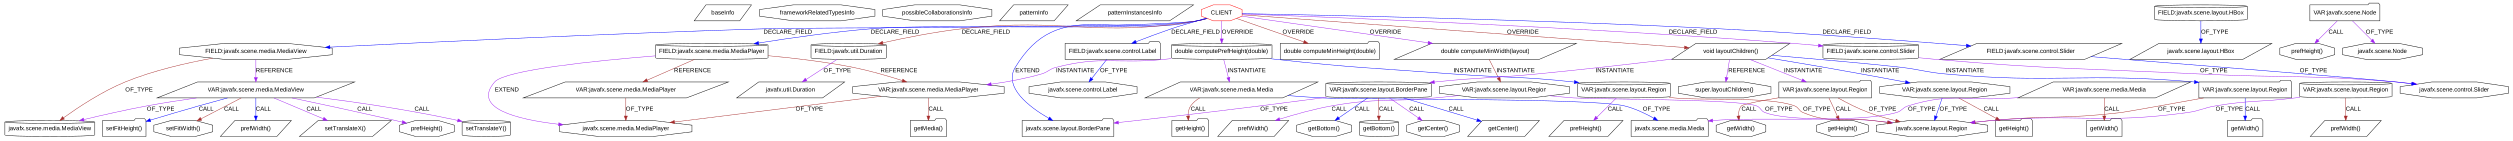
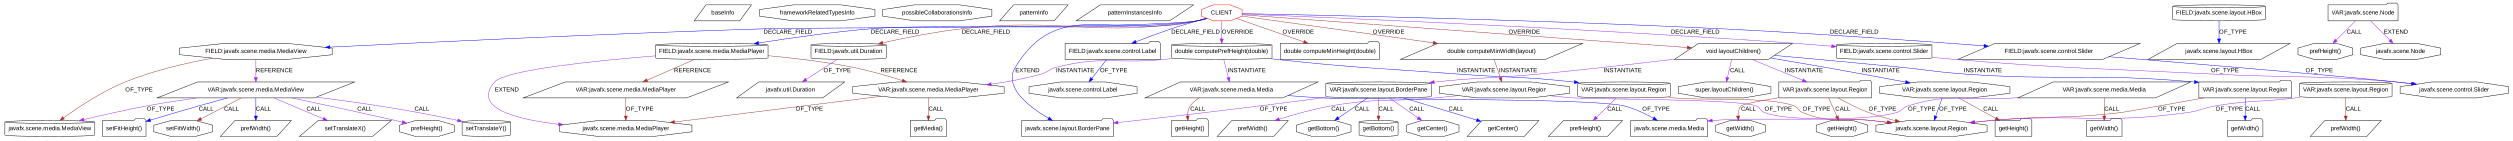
  digraph {
    fontname="Liberation Sans"
    node [fontname="Liberation Sans" shape=octagon isFrameworkType=false vertexType=INSIDE_CALL]
    edge [color=purple fontname="Liberation Sans"]
    baseInfo [category=pattern graphId=3604 isAnonymous=false possibleRelation=false shape=parallelogram isFrameworkType="" vertexType=""]
    frameworkRelatedTypesInfo [0="javafx.scene.layout.BorderPane" isFrameworkType="" vertexType=""]
    possibleCollaborationsInfo [isFrameworkType="" vertexType=""]
    patternInfo [frequency=2.0 patternRootClient=0 shape=parallelogram isFrameworkType="" vertexType=""]
    patternInstancesInfo [0="jackpaparian-FRED_Navigator_Classroom~/jackpaparian-FRED_Navigator_Classroom/FRED_Navigator_Classroom-master/JavaFX Code/FREDNavigatorTopic1/src/frednavigatortopic1/MediaControl.java~MediaControl~3232" 1="Williamgood-CST517-VR~/Williamgood-CST517-VR/CST517-VR-master/src/MediaControl.java~MediaControl~1605" shape=parallelogram isFrameworkType="" vertexType=""]
    n6 [label="FIELD:javafx.scene.media.MediaView" vertexType=FIELD_DECLARATION]
    n7 [label="VAR:javafx.scene.media.MediaView" shape=parallelogram vertexType=VARIABLE_EXPRESION]
    n8 [label="javafx.scene.media.MediaView" shape=cylinder vertexType=FRAMEWORK_CLASS_TYPE]
    n9 [label="setFitHeight()" shape=folder]
    n10 [label="setFitWidth()"]
    n11 [label="prefWidth()" shape=parallelogram]
    n12 [label="setTranslateX()" shape=parallelogram]
    n13 [label="prefHeight()"]
    n14 [label="setTranslateY()" shape=cylinder]
    n15 [color=red label=CLIENT vertexType=ROOT_CLIENT_CLASS_DECLARATION]
    n16 [label="FIELD:javafx.scene.media.MediaPlayer" shape=cylinder vertexType=FIELD_DECLARATION]
    n17 [label="javafx.scene.layout.BorderPane" shape=folder vertexType=FRAMEWORK_CLASS_TYPE]
    n18 [label="double computeMinWidth(layout)" shape=parallelogram vertexType=OVERRIDING_METHOD_DECLARATION]
    n19 [label="FIELD:javafx.util.Duration" shape=cylinder vertexType=FIELD_DECLARATION]
    n20 [label="FIELD:javafx.scene.control.Label" shape=folder vertexType=FIELD_DECLARATION]
    n21 [label="double computeMinHeight(double)" shape=folder vertexType=OVERRIDING_METHOD_DECLARATION]
    n22 [label="double computePrefHeight(double)" shape=cylinder vertexType=OVERRIDING_METHOD_DECLARATION]
    n23 [label="void layoutChildren()" shape=parallelogram vertexType=OVERRIDING_METHOD_DECLARATION]
    n24 [label="FIELD:javafx.scene.control.Slider" shape=cylinder vertexType=FIELD_DECLARATION]
    n25 [label="FIELD:javafx.scene.control.Slider" shape=parallelogram vertexType=FIELD_DECLARATION]
    n26 [label="javafx.scene.media.MediaPlayer" vertexType=FRAMEWORK_CLASS_TYPE]
    n27 [label="VAR:javafx.scene.media.MediaPlayer" shape=parallelogram vertexType=VARIABLE_EXPRESION]
    n28 [label="VAR:javafx.scene.media.MediaPlayer" vertexType=VARIABLE_EXPRESION]
    n29 [label="VAR:javafx.scene.layout.Region" vertexType=VARIABLE_EXPRESION]
    n30 [label="javafx.util.Duration" shape=parallelogram vertexType=FRAMEWORK_CLASS_TYPE]
    n31 [label="javafx.scene.control.Label" vertexType=FRAMEWORK_CLASS_TYPE]
    n32 [label="VAR:javafx.scene.layout.Region" shape=cylinder vertexType=VARIABLE_EXPRESION]
    n33 [label="VAR:javafx.scene.media.Media" shape=parallelogram vertexType=VARIABLE_EXPRESION]
    n34 [label="FIELD:javafx.scene.layout.HBox" shape=cylinder vertexType=FIELD_DECLARATION]
    n35 [label="javafx.scene.layout.HBox" shape=parallelogram vertexType=FRAMEWORK_CLASS_TYPE]
    n36 [label="VAR:javafx.scene.layout.BorderPane" shape=cylinder vertexType=VARIABLE_EXPRESION]
    n37 [label="VAR:javafx.scene.layout.Region" shape=folder vertexType=VARIABLE_EXPRESION]
    n38 [label="VAR:javafx.scene.layout.Region" vertexType=VARIABLE_EXPRESION]
    n39 [label="VAR:javafx.scene.layout.Region" shape=folder vertexType=VARIABLE_EXPRESION]
    n40 [label="super.layoutChildren()" vertexType=SUPER_CALL]
    n41 [label="javafx.scene.control.Slider" vertexType=FRAMEWORK_CLASS_TYPE]
    n42 [label="getMedia()" shape=folder]
    n43 [label="getBottom()"]
    n44 [label="getBottom()" shape=cylinder]
    n45 [label="getCenter()"]
    n46 [label="getCenter()" shape=parallelogram]
    n47 [label="prefWidth()" shape=parallelogram]
    n48 [label="javafx.scene.layout.Region" vertexType=FRAMEWORK_CLASS_TYPE]
    n49 [label="prefHeight()" shape=parallelogram]
    n50 [label="javafx.scene.media.Media" shape=folder vertexType=FRAMEWORK_CLASS_TYPE]
    n51 [label="getHeight()" shape=folder]
    n52 [label="VAR:javafx.scene.layout.Region" shape=cylinder vertexType=VARIABLE_EXPRESION]
    n53 [label="prefWidth()" shape=parallelogram]
    n54 [label="getHeight()"]
    n55 [label="getWidth()"]
    n56 [label="getHeight()" shape=folder]
    n57 [label="getWidth()" shape=folder]
    n58 [label="VAR:javafx.scene.Node" shape=folder vertexType=VARIABLE_EXPRESION]
    n59 [label="prefHeight()"]
    n60 [label="javafx.scene.Node" vertexType=FRAMEWORK_CLASS_TYPE]
    n61 [label="VAR:javafx.scene.media.Media" shape=parallelogram vertexType=VARIABLE_EXPRESION]
    n62 [label="getWidth()" shape=folder]
    n6 -> n7 [label=REFERENCE]
    n6 -> n8 [color=brown label=OF_TYPE]
    n7 -> n8 [label=OF_TYPE]
    n7 -> n9 [color=blue label=CALL]
    n7 -> n10 [color=brown label=CALL]
    n7 -> n11 [color=blue label=CALL]
    n7 -> n12 [label=CALL]
    n7 -> n13 [label=CALL]
    n7 -> n14 [label=CALL]
    n15 -> n6 [color=blue label=DECLARE_FIELD]
    n15 -> n16 [color=blue label=DECLARE_FIELD]
    n15 -> n17 [color=blue label=EXTEND]
-   n15 -> n18 [label=OVERRIDE]
+   n15 -> n18 [color=brown label=OVERRIDE]
    n15 -> n19 [color=brown label=DECLARE_FIELD]
    n15 -> n20 [color=blue label=DECLARE_FIELD]
    n15 -> n21 [color=brown label=OVERRIDE]
    n15 -> n22 [label=OVERRIDE]
    n15 -> n23 [color=brown label=OVERRIDE]
    n15 -> n24 [label=DECLARE_FIELD]
    n15 -> n25 [color=blue label=DECLARE_FIELD]
    n16 -> n26 [label=EXTEND]
    n16 -> n27 [color=brown label=REFERENCE]
    n16 -> n28 [color=brown label=REFERENCE]
    n18 -> n29 [color=brown label=INSTANTIATE]
    n19 -> n30 [label=OF_TYPE]
    n20 -> n31 [color=blue label=OF_TYPE]
    n22 -> n28 [label=INSTANTIATE]
    n22 -> n32 [color=blue label=INSTANTIATE]
    n22 -> n33 [label=INSTANTIATE]
    n23 -> n36 [label=INSTANTIATE]
    n23 -> n37 [label=INSTANTIATE]
    n23 -> n38 [color=blue label=INSTANTIATE]
    n23 -> n39 [color=blue label=INSTANTIATE]
-   n23 -> n40 [label=REFERENCE]
+   n23 -> n40 [label=CALL]
    n24 -> n41 [label=OF_TYPE]
    n25 -> n41 [color=blue label=OF_TYPE]
    n27 -> n26 [color=brown label=OF_TYPE]
    n28 -> n26 [color=brown label=OF_TYPE]
    n28 -> n42 [color=brown label=CALL]
    n29 -> n47 [label=CALL]
    n29 -> n48 [label=OF_TYPE]
    n32 -> n48 [color=brown label=OF_TYPE]
    n32 -> n49 [label=CALL]
    n33 -> n50 [color=blue label=OF_TYPE]
    n33 -> n51 [color=brown label=CALL]
    n34 -> n35 [color=blue label=OF_TYPE]
    n36 -> n17 [label=OF_TYPE]
    n36 -> n43 [color=blue label=CALL]
    n36 -> n44 [color=brown label=CALL]
    n36 -> n45 [label=CALL]
    n36 -> n46 [color=blue label=CALL]
    n37 -> n48 [color=brown label=OF_TYPE]
    n37 -> n54 [color=brown label=CALL]
    n37 -> n55 [color=brown label=CALL]
    n38 -> n48 [color=blue label=OF_TYPE]
    n38 -> n56 [color=brown label=CALL]
    n39 -> n48 [color=brown label=OF_TYPE]
    n39 -> n57 [color=blue label=CALL]
    n52 -> n48 [label=OF_TYPE]
    n52 -> n53 [color=brown label=CALL]
    n58 -> n59 [label=CALL]
-   n58 -> n60 [label=OF_TYPE]
+   n58 -> n60 [label=EXTEND]
    n61 -> n50 [label=OF_TYPE]
    n61 -> n62 [color=brown label=CALL]
  }
